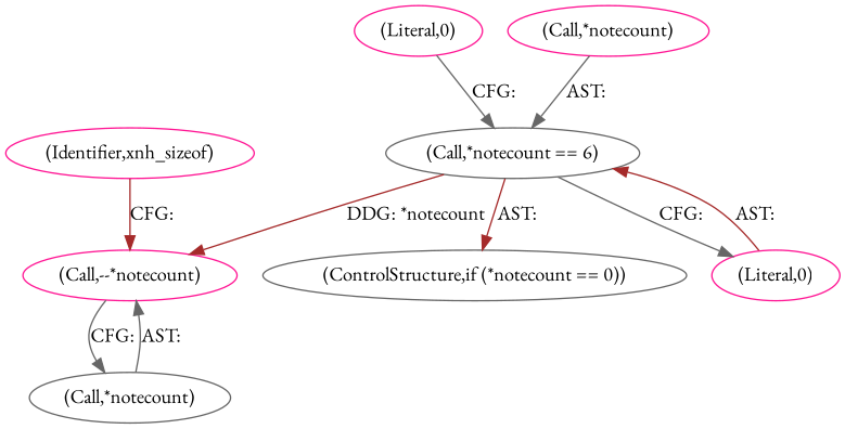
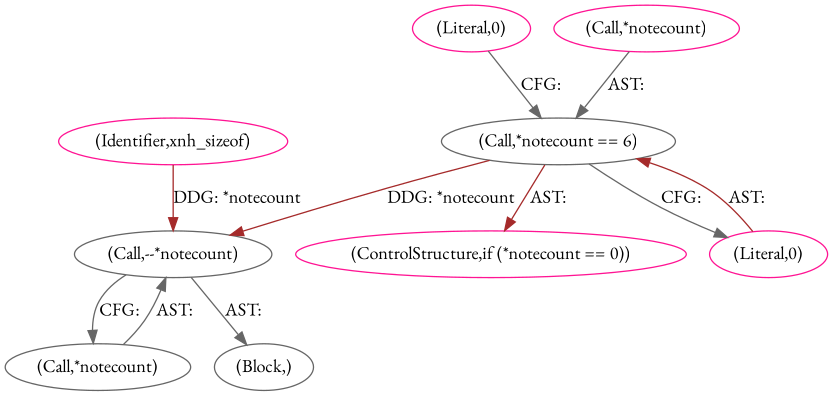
  digraph {
    fontname="EB Garamond"
    node [color=gray40 fontname="EB Garamond"]
    edge [color=gray40 fontname="EB Garamond"]
    n1 [label="(Call,*notecount == 6)"]
-   n2 [color=deeppink label="(Call,--*notecount)"]
-   n3 [label="(ControlStructure,if (*notecount == 0))"]
+   n2 [label="(Call,--*notecount)"]
+   n3 [color=deeppink label="(ControlStructure,if (*notecount == 0))"]
    n4 [color=deeppink label="(Literal,0)"]
    n5 [label="(Call,*notecount)"]
+   n6 [label="(Block,)"]
    n7 [color=deeppink label="(Literal,0)"]
    n8 [color=deeppink label="(Identifier,xnh_sizeof)"]
    n9 [color=deeppink label="(Call,*notecount)"]
    n1 -> n2 [color=brown label="DDG: *notecount"]
    n1 -> n3 [color=brown label="AST: "]
    n1 -> n4 [label="CFG: "]
    n2 -> n5 [label="CFG: "]
+   n2 -> n6 [label="AST: "]
    n4 -> n1 [color=brown label="AST: "]
    n5 -> n2 [label="AST: "]
    n7 -> n1 [label="CFG: "]
-   n8 -> n2 [color=brown label="CFG: "]
+   n8 -> n2 [color=brown label="DDG: *notecount"]
    n9 -> n1 [label="AST: "]
  }
